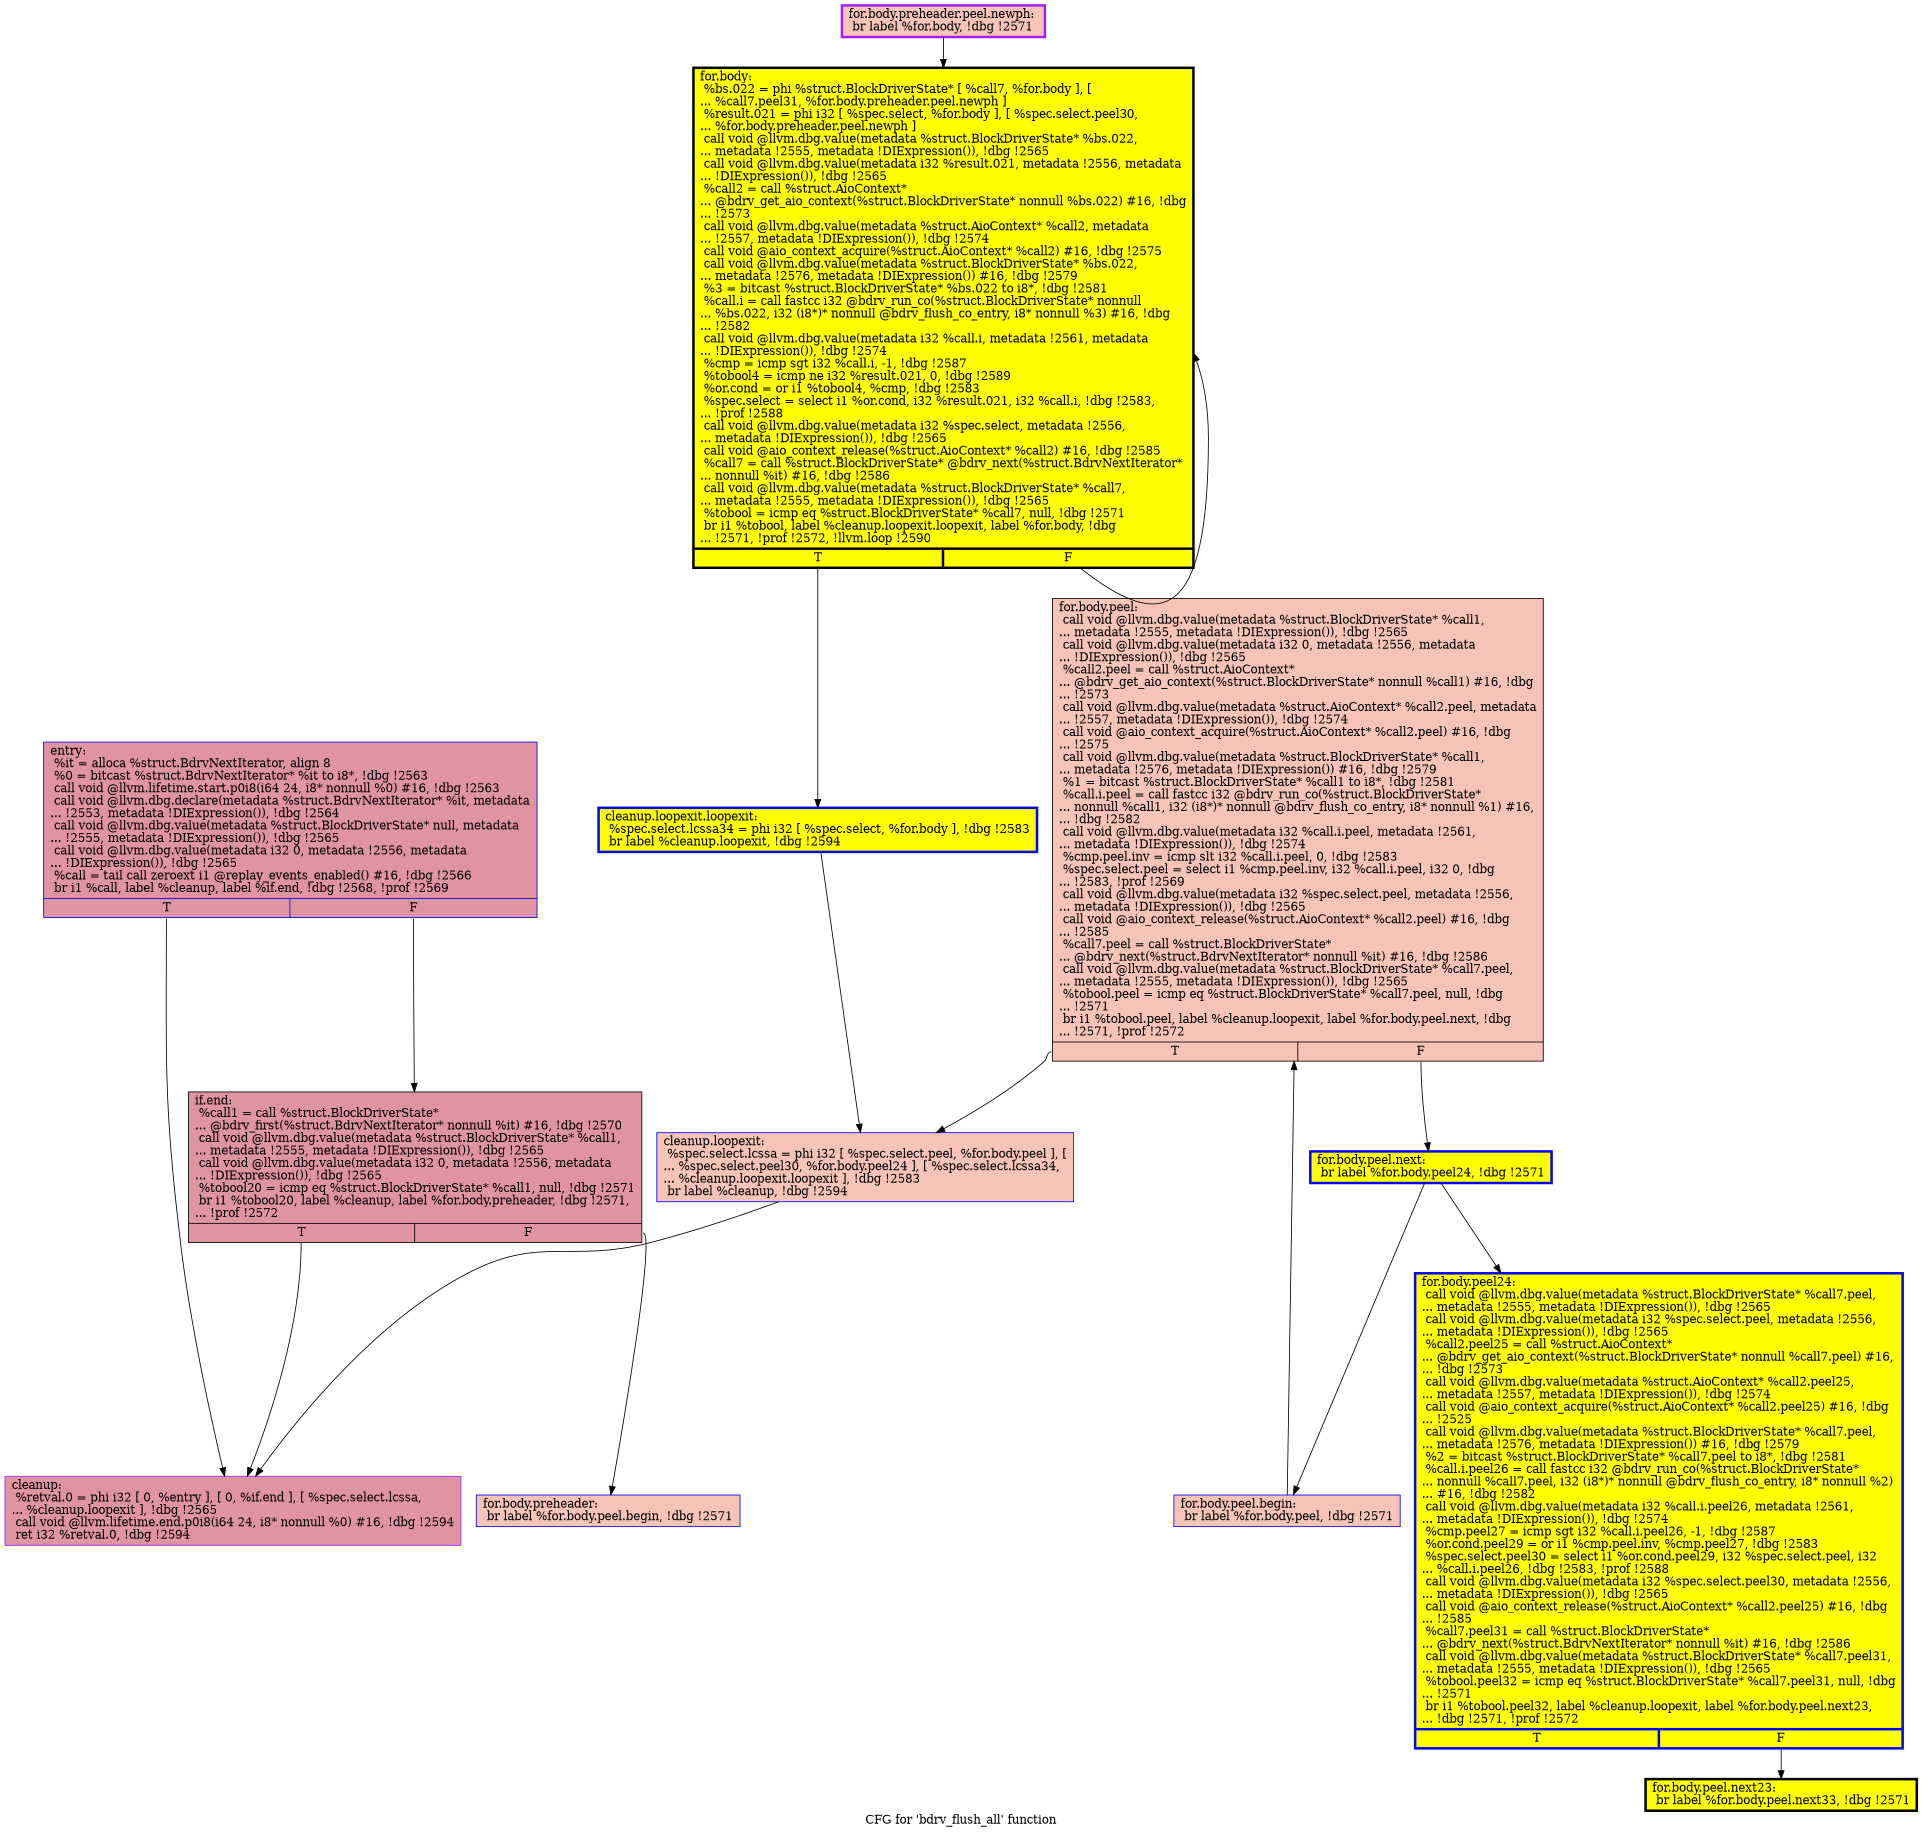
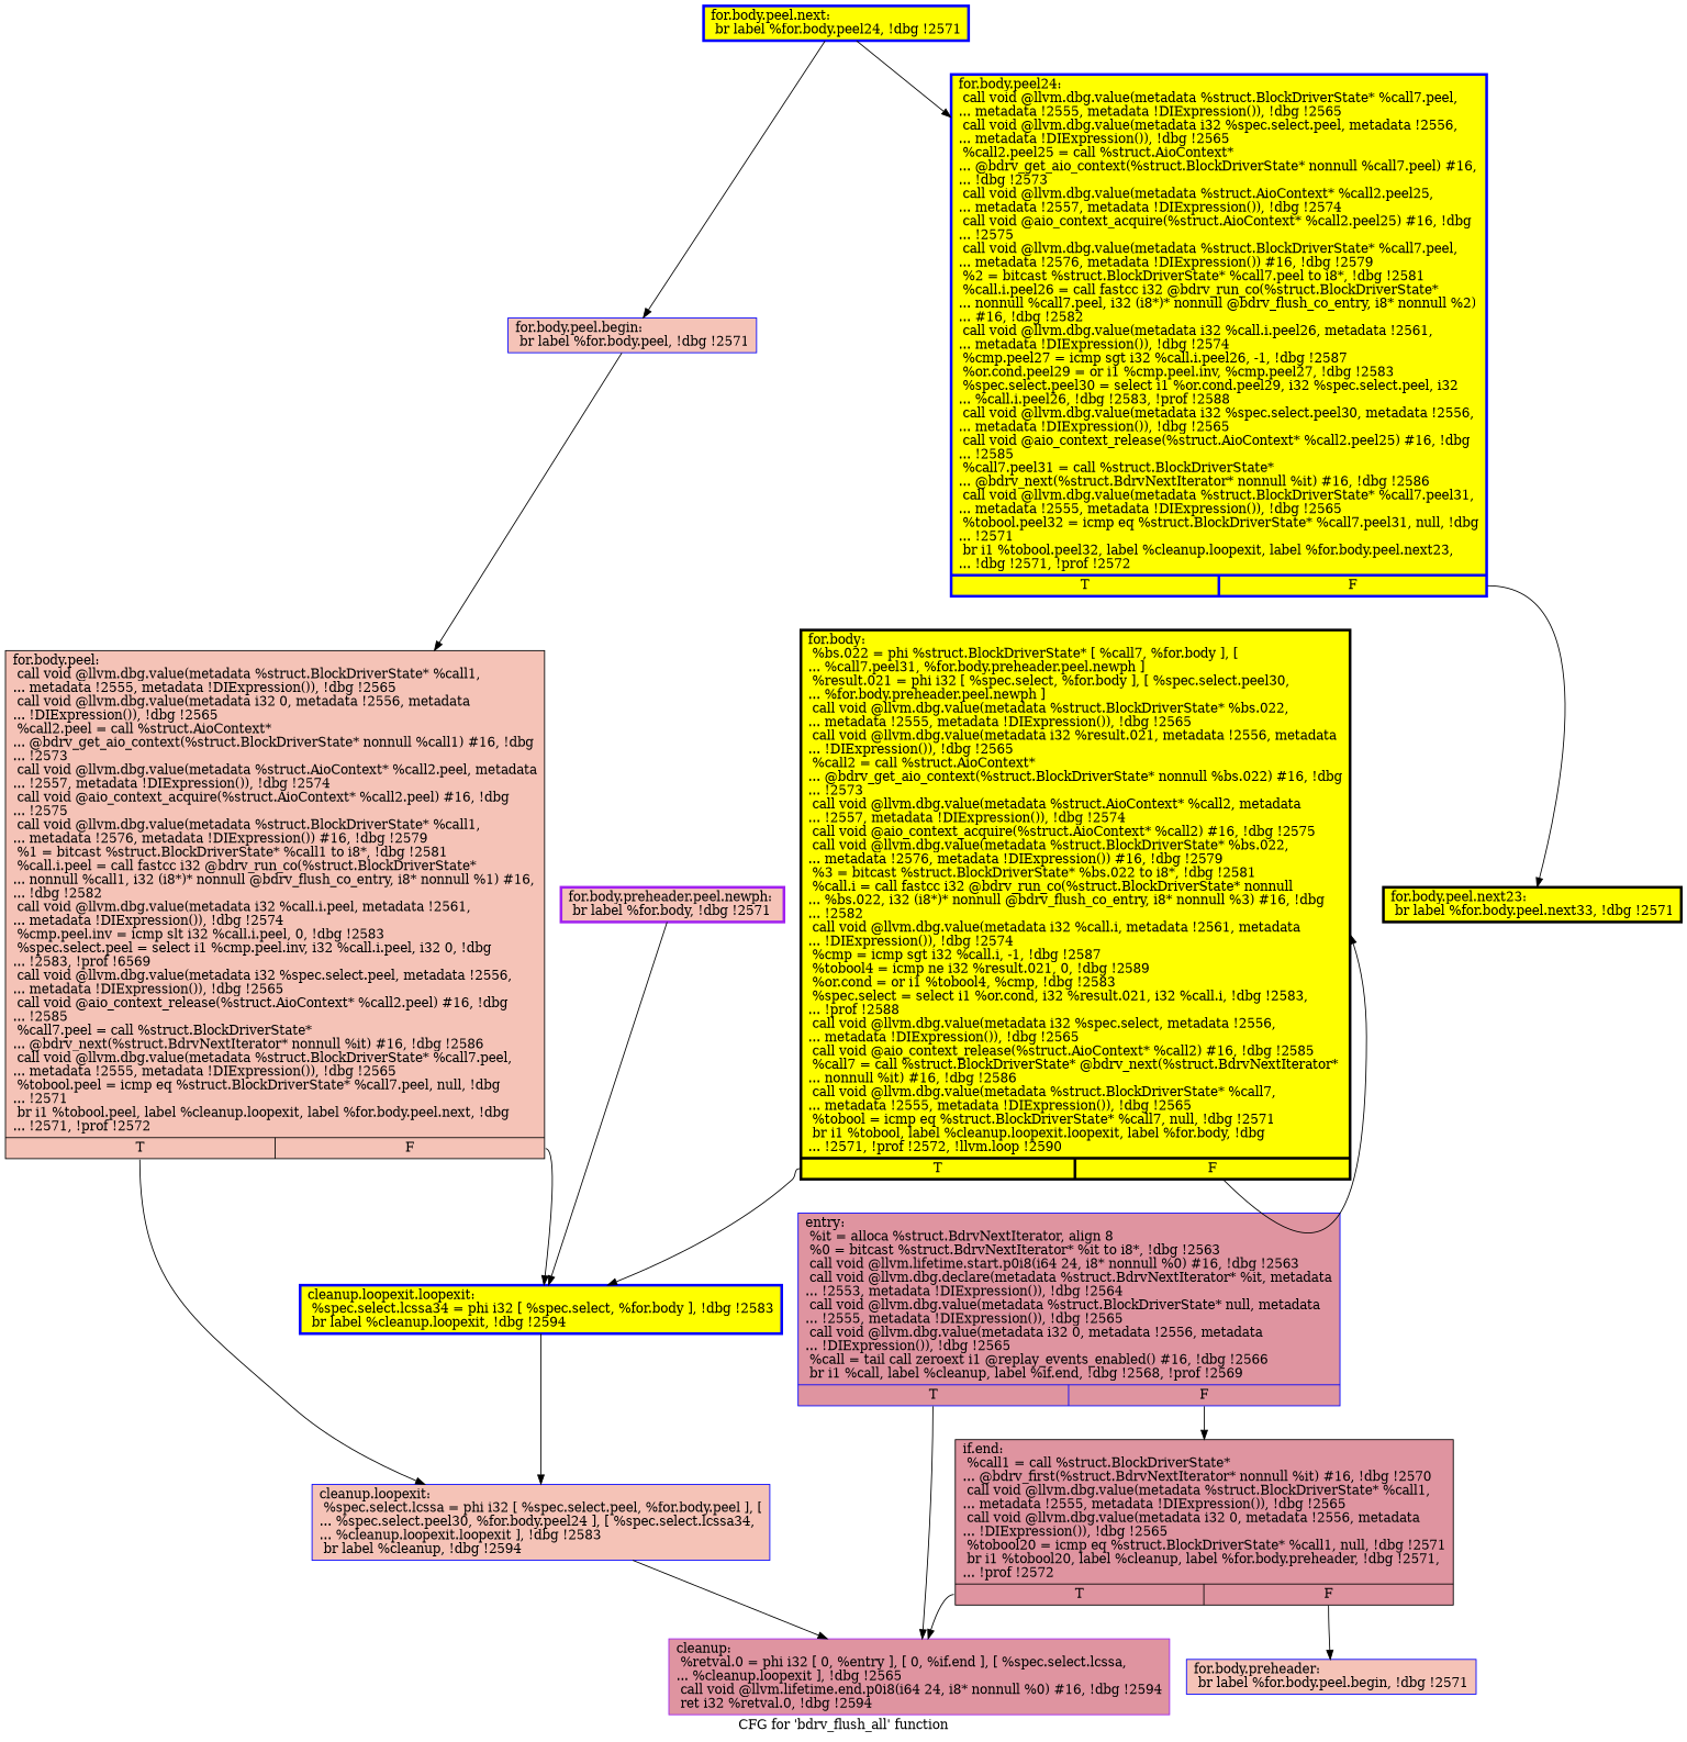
  digraph {
    label="CFG for 'bdrv_flush_all' function"
    node [color=blue fillcolor="#e8765c70" shape=record style=filled]
    n1 [fillcolor="#b70d2870" label="{entry:\l  %it = alloca %struct.BdrvNextIterator, align 8\l  %0 = bitcast %struct.BdrvNextIterator* %it to i8*, !dbg !2563\l  call void @llvm.lifetime.start.p0i8(i64 24, i8* nonnull %0) #16, !dbg !2563\l  call void @llvm.dbg.declare(metadata %struct.BdrvNextIterator* %it, metadata\l... !2553, metadata !DIExpression()), !dbg !2564\l  call void @llvm.dbg.value(metadata %struct.BlockDriverState* null, metadata\l... !2555, metadata !DIExpression()), !dbg !2565\l  call void @llvm.dbg.value(metadata i32 0, metadata !2556, metadata\l... !DIExpression()), !dbg !2565\l  %call = tail call zeroext i1 @replay_events_enabled() #16, !dbg !2566\l  br i1 %call, label %cleanup, label %if.end, !dbg !2568, !prof !2569\l|{<s0>T|<s1>F}}"]
    n2 [color=purple fillcolor="#b70d2870" label="{cleanup:                                          \l  %retval.0 = phi i32 [ 0, %entry ], [ 0, %if.end ], [ %spec.select.lcssa,\l... %cleanup.loopexit ], !dbg !2565\l  call void @llvm.lifetime.end.p0i8(i64 24, i8* nonnull %0) #16, !dbg !2594\l  ret i32 %retval.0, !dbg !2594\l}"]
    n3 [color=black fillcolor="#b70d2870" label="{if.end:                                           \l  %call1 = call %struct.BlockDriverState*\l... @bdrv_first(%struct.BdrvNextIterator* nonnull %it) #16, !dbg !2570\l  call void @llvm.dbg.value(metadata %struct.BlockDriverState* %call1,\l... metadata !2555, metadata !DIExpression()), !dbg !2565\l  call void @llvm.dbg.value(metadata i32 0, metadata !2556, metadata\l... !DIExpression()), !dbg !2565\l  %tobool20 = icmp eq %struct.BlockDriverState* %call1, null, !dbg !2571\l  br i1 %tobool20, label %cleanup, label %for.body.preheader, !dbg !2571,\l... !prof !2572\l|{<s0>T|<s1>F}}"]
    n4 [label="{for.body.preheader:                               \l  br label %for.body.peel.begin, !dbg !2571\l}"]
    n5 [label="{for.body.peel.begin:                              \l  br label %for.body.peel, !dbg !2571\l}"]
-   n6 [color=black label="{for.body.peel:                                    \l  call void @llvm.dbg.value(metadata %struct.BlockDriverState* %call1,\l... metadata !2555, metadata !DIExpression()), !dbg !2565\l  call void @llvm.dbg.value(metadata i32 0, metadata !2556, metadata\l... !DIExpression()), !dbg !2565\l  %call2.peel = call %struct.AioContext*\l... @bdrv_get_aio_context(%struct.BlockDriverState* nonnull %call1) #16, !dbg\l... !2573\l  call void @llvm.dbg.value(metadata %struct.AioContext* %call2.peel, metadata\l... !2557, metadata !DIExpression()), !dbg !2574\l  call void @aio_context_acquire(%struct.AioContext* %call2.peel) #16, !dbg\l... !2575\l  call void @llvm.dbg.value(metadata %struct.BlockDriverState* %call1,\l... metadata !2576, metadata !DIExpression()) #16, !dbg !2579\l  %1 = bitcast %struct.BlockDriverState* %call1 to i8*, !dbg !2581\l  %call.i.peel = call fastcc i32 @bdrv_run_co(%struct.BlockDriverState*\l... nonnull %call1, i32 (i8*)* nonnull @bdrv_flush_co_entry, i8* nonnull %1) #16,\l... !dbg !2582\l  call void @llvm.dbg.value(metadata i32 %call.i.peel, metadata !2561,\l... metadata !DIExpression()), !dbg !2574\l  %cmp.peel.inv = icmp slt i32 %call.i.peel, 0, !dbg !2583\l  %spec.select.peel = select i1 %cmp.peel.inv, i32 %call.i.peel, i32 0, !dbg\l... !2583, !prof !2569\l  call void @llvm.dbg.value(metadata i32 %spec.select.peel, metadata !2556,\l... metadata !DIExpression()), !dbg !2565\l  call void @aio_context_release(%struct.AioContext* %call2.peel) #16, !dbg\l... !2585\l  %call7.peel = call %struct.BlockDriverState*\l... @bdrv_next(%struct.BdrvNextIterator* nonnull %it) #16, !dbg !2586\l  call void @llvm.dbg.value(metadata %struct.BlockDriverState* %call7.peel,\l... metadata !2555, metadata !DIExpression()), !dbg !2565\l  %tobool.peel = icmp eq %struct.BlockDriverState* %call7.peel, null, !dbg\l... !2571\l  br i1 %tobool.peel, label %cleanup.loopexit, label %for.body.peel.next, !dbg\l... !2571, !prof !2572\l|{<s0>T|<s1>F}}"]
+   n6 [color=black label="{for.body.peel:                                    \l  call void @llvm.dbg.value(metadata %struct.BlockDriverState* %call1,\l... metadata !2555, metadata !DIExpression()), !dbg !2565\l  call void @llvm.dbg.value(metadata i32 0, metadata !2556, metadata\l... !DIExpression()), !dbg !2565\l  %call2.peel = call %struct.AioContext*\l... @bdrv_get_aio_context(%struct.BlockDriverState* nonnull %call1) #16, !dbg\l... !2573\l  call void @llvm.dbg.value(metadata %struct.AioContext* %call2.peel, metadata\l... !2557, metadata !DIExpression()), !dbg !2574\l  call void @aio_context_acquire(%struct.AioContext* %call2.peel) #16, !dbg\l... !2575\l  call void @llvm.dbg.value(metadata %struct.BlockDriverState* %call1,\l... metadata !2576, metadata !DIExpression()) #16, !dbg !2579\l  %1 = bitcast %struct.BlockDriverState* %call1 to i8*, !dbg !2581\l  %call.i.peel = call fastcc i32 @bdrv_run_co(%struct.BlockDriverState*\l... nonnull %call1, i32 (i8*)* nonnull @bdrv_flush_co_entry, i8* nonnull %1) #16,\l... !dbg !2582\l  call void @llvm.dbg.value(metadata i32 %call.i.peel, metadata !2561,\l... metadata !DIExpression()), !dbg !2574\l  %cmp.peel.inv = icmp slt i32 %call.i.peel, 0, !dbg !2583\l  %spec.select.peel = select i1 %cmp.peel.inv, i32 %call.i.peel, i32 0, !dbg\l... !2583, !prof !6569\l  call void @llvm.dbg.value(metadata i32 %spec.select.peel, metadata !2556,\l... metadata !DIExpression()), !dbg !2565\l  call void @aio_context_release(%struct.AioContext* %call2.peel) #16, !dbg\l... !2585\l  %call7.peel = call %struct.BlockDriverState*\l... @bdrv_next(%struct.BdrvNextIterator* nonnull %it) #16, !dbg !2586\l  call void @llvm.dbg.value(metadata %struct.BlockDriverState* %call7.peel,\l... metadata !2555, metadata !DIExpression()), !dbg !2565\l  %tobool.peel = icmp eq %struct.BlockDriverState* %call7.peel, null, !dbg\l... !2571\l  br i1 %tobool.peel, label %cleanup.loopexit, label %for.body.peel.next, !dbg\l... !2571, !prof !2572\l|{<s0>T|<s1>F}}"]
    n7 [label="{cleanup.loopexit:                                 \l  %spec.select.lcssa = phi i32 [ %spec.select.peel, %for.body.peel ], [\l... %spec.select.peel30, %for.body.peel24 ], [ %spec.select.lcssa34,\l... %cleanup.loopexit.loopexit ], !dbg !2583\l  br label %cleanup, !dbg !2594\l}"]
    n8 [fillcolor=yellow label="{for.body.peel.next:                               \l  br label %for.body.peel24, !dbg !2571\l}" penwidth=3.0]
-   n9 [fillcolor=yellow label="{for.body.peel24:                                  \l  call void @llvm.dbg.value(metadata %struct.BlockDriverState* %call7.peel,\l... metadata !2555, metadata !DIExpression()), !dbg !2565\l  call void @llvm.dbg.value(metadata i32 %spec.select.peel, metadata !2556,\l... metadata !DIExpression()), !dbg !2565\l  %call2.peel25 = call %struct.AioContext*\l... @bdrv_get_aio_context(%struct.BlockDriverState* nonnull %call7.peel) #16,\l... !dbg !2573\l  call void @llvm.dbg.value(metadata %struct.AioContext* %call2.peel25,\l... metadata !2557, metadata !DIExpression()), !dbg !2574\l  call void @aio_context_acquire(%struct.AioContext* %call2.peel25) #16, !dbg\l... !2525\l  call void @llvm.dbg.value(metadata %struct.BlockDriverState* %call7.peel,\l... metadata !2576, metadata !DIExpression()) #16, !dbg !2579\l  %2 = bitcast %struct.BlockDriverState* %call7.peel to i8*, !dbg !2581\l  %call.i.peel26 = call fastcc i32 @bdrv_run_co(%struct.BlockDriverState*\l... nonnull %call7.peel, i32 (i8*)* nonnull @bdrv_flush_co_entry, i8* nonnull %2)\l... #16, !dbg !2582\l  call void @llvm.dbg.value(metadata i32 %call.i.peel26, metadata !2561,\l... metadata !DIExpression()), !dbg !2574\l  %cmp.peel27 = icmp sgt i32 %call.i.peel26, -1, !dbg !2587\l  %or.cond.peel29 = or i1 %cmp.peel.inv, %cmp.peel27, !dbg !2583\l  %spec.select.peel30 = select i1 %or.cond.peel29, i32 %spec.select.peel, i32\l... %call.i.peel26, !dbg !2583, !prof !2588\l  call void @llvm.dbg.value(metadata i32 %spec.select.peel30, metadata !2556,\l... metadata !DIExpression()), !dbg !2565\l  call void @aio_context_release(%struct.AioContext* %call2.peel25) #16, !dbg\l... !2585\l  %call7.peel31 = call %struct.BlockDriverState*\l... @bdrv_next(%struct.BdrvNextIterator* nonnull %it) #16, !dbg !2586\l  call void @llvm.dbg.value(metadata %struct.BlockDriverState* %call7.peel31,\l... metadata !2555, metadata !DIExpression()), !dbg !2565\l  %tobool.peel32 = icmp eq %struct.BlockDriverState* %call7.peel31, null, !dbg\l... !2571\l  br i1 %tobool.peel32, label %cleanup.loopexit, label %for.body.peel.next23,\l... !dbg !2571, !prof !2572\l|{<s0>T|<s1>F}}" penwidth=3.0]
+   n9 [fillcolor=yellow label="{for.body.peel24:                                  \l  call void @llvm.dbg.value(metadata %struct.BlockDriverState* %call7.peel,\l... metadata !2555, metadata !DIExpression()), !dbg !2565\l  call void @llvm.dbg.value(metadata i32 %spec.select.peel, metadata !2556,\l... metadata !DIExpression()), !dbg !2565\l  %call2.peel25 = call %struct.AioContext*\l... @bdrv_get_aio_context(%struct.BlockDriverState* nonnull %call7.peel) #16,\l... !dbg !2573\l  call void @llvm.dbg.value(metadata %struct.AioContext* %call2.peel25,\l... metadata !2557, metadata !DIExpression()), !dbg !2574\l  call void @aio_context_acquire(%struct.AioContext* %call2.peel25) #16, !dbg\l... !2575\l  call void @llvm.dbg.value(metadata %struct.BlockDriverState* %call7.peel,\l... metadata !2576, metadata !DIExpression()) #16, !dbg !2579\l  %2 = bitcast %struct.BlockDriverState* %call7.peel to i8*, !dbg !2581\l  %call.i.peel26 = call fastcc i32 @bdrv_run_co(%struct.BlockDriverState*\l... nonnull %call7.peel, i32 (i8*)* nonnull @bdrv_flush_co_entry, i8* nonnull %2)\l... #16, !dbg !2582\l  call void @llvm.dbg.value(metadata i32 %call.i.peel26, metadata !2561,\l... metadata !DIExpression()), !dbg !2574\l  %cmp.peel27 = icmp sgt i32 %call.i.peel26, -1, !dbg !2587\l  %or.cond.peel29 = or i1 %cmp.peel.inv, %cmp.peel27, !dbg !2583\l  %spec.select.peel30 = select i1 %or.cond.peel29, i32 %spec.select.peel, i32\l... %call.i.peel26, !dbg !2583, !prof !2588\l  call void @llvm.dbg.value(metadata i32 %spec.select.peel30, metadata !2556,\l... metadata !DIExpression()), !dbg !2565\l  call void @aio_context_release(%struct.AioContext* %call2.peel25) #16, !dbg\l... !2585\l  %call7.peel31 = call %struct.BlockDriverState*\l... @bdrv_next(%struct.BdrvNextIterator* nonnull %it) #16, !dbg !2586\l  call void @llvm.dbg.value(metadata %struct.BlockDriverState* %call7.peel31,\l... metadata !2555, metadata !DIExpression()), !dbg !2565\l  %tobool.peel32 = icmp eq %struct.BlockDriverState* %call7.peel31, null, !dbg\l... !2571\l  br i1 %tobool.peel32, label %cleanup.loopexit, label %for.body.peel.next23,\l... !dbg !2571, !prof !2572\l|{<s0>T|<s1>F}}" penwidth=3.0]
    n10 [color=black fillcolor=yellow label="{for.body.peel.next23:                             \l  br label %for.body.peel.next33, !dbg !2571\l}" penwidth=3.0]
    n11 [color=purple label="{for.body.preheader.peel.newph:                    \l  br label %for.body, !dbg !2571\l}" penwidth=3.0]
    n12 [color=black fillcolor=yellow label="{for.body:                                         \l  %bs.022 = phi %struct.BlockDriverState* [ %call7, %for.body ], [\l... %call7.peel31, %for.body.preheader.peel.newph ]\l  %result.021 = phi i32 [ %spec.select, %for.body ], [ %spec.select.peel30,\l... %for.body.preheader.peel.newph ]\l  call void @llvm.dbg.value(metadata %struct.BlockDriverState* %bs.022,\l... metadata !2555, metadata !DIExpression()), !dbg !2565\l  call void @llvm.dbg.value(metadata i32 %result.021, metadata !2556, metadata\l... !DIExpression()), !dbg !2565\l  %call2 = call %struct.AioContext*\l... @bdrv_get_aio_context(%struct.BlockDriverState* nonnull %bs.022) #16, !dbg\l... !2573\l  call void @llvm.dbg.value(metadata %struct.AioContext* %call2, metadata\l... !2557, metadata !DIExpression()), !dbg !2574\l  call void @aio_context_acquire(%struct.AioContext* %call2) #16, !dbg !2575\l  call void @llvm.dbg.value(metadata %struct.BlockDriverState* %bs.022,\l... metadata !2576, metadata !DIExpression()) #16, !dbg !2579\l  %3 = bitcast %struct.BlockDriverState* %bs.022 to i8*, !dbg !2581\l  %call.i = call fastcc i32 @bdrv_run_co(%struct.BlockDriverState* nonnull\l... %bs.022, i32 (i8*)* nonnull @bdrv_flush_co_entry, i8* nonnull %3) #16, !dbg\l... !2582\l  call void @llvm.dbg.value(metadata i32 %call.i, metadata !2561, metadata\l... !DIExpression()), !dbg !2574\l  %cmp = icmp sgt i32 %call.i, -1, !dbg !2587\l  %tobool4 = icmp ne i32 %result.021, 0, !dbg !2589\l  %or.cond = or i1 %tobool4, %cmp, !dbg !2583\l  %spec.select = select i1 %or.cond, i32 %result.021, i32 %call.i, !dbg !2583,\l... !prof !2588\l  call void @llvm.dbg.value(metadata i32 %spec.select, metadata !2556,\l... metadata !DIExpression()), !dbg !2565\l  call void @aio_context_release(%struct.AioContext* %call2) #16, !dbg !2585\l  %call7 = call %struct.BlockDriverState* @bdrv_next(%struct.BdrvNextIterator*\l... nonnull %it) #16, !dbg !2586\l  call void @llvm.dbg.value(metadata %struct.BlockDriverState* %call7,\l... metadata !2555, metadata !DIExpression()), !dbg !2565\l  %tobool = icmp eq %struct.BlockDriverState* %call7, null, !dbg !2571\l  br i1 %tobool, label %cleanup.loopexit.loopexit, label %for.body, !dbg\l... !2571, !prof !2572, !llvm.loop !2590\l|{<s0>T|<s1>F}}" penwidth=3.0]
    n13 [fillcolor=yellow label="{cleanup.loopexit.loopexit:                        \l  %spec.select.lcssa34 = phi i32 [ %spec.select, %for.body ], !dbg !2583\l  br label %cleanup.loopexit, !dbg !2594\l}" penwidth=3.0]
    n1 -> n2 [tailport=s0]
    n1 -> n3 [tailport=s1]
    n3 -> n2 [tailport=s0]
    n3 -> n4 [tailport=s1]
    n5 -> n6
    n6 -> n7 [tailport=s0]
-   n6 -> n8 [tailport=s1]
+   n6 -> n13 [tailport=s1]
    n7 -> n2
    n8 -> n5
    n8 -> n9
    n9 -> n10 [tailport=s1]
-   n11 -> n12
+   n11 -> n13
    n12 -> n12 [tailport=s1]
    n12 -> n13 [tailport=s0]
    n13 -> n7
  }
